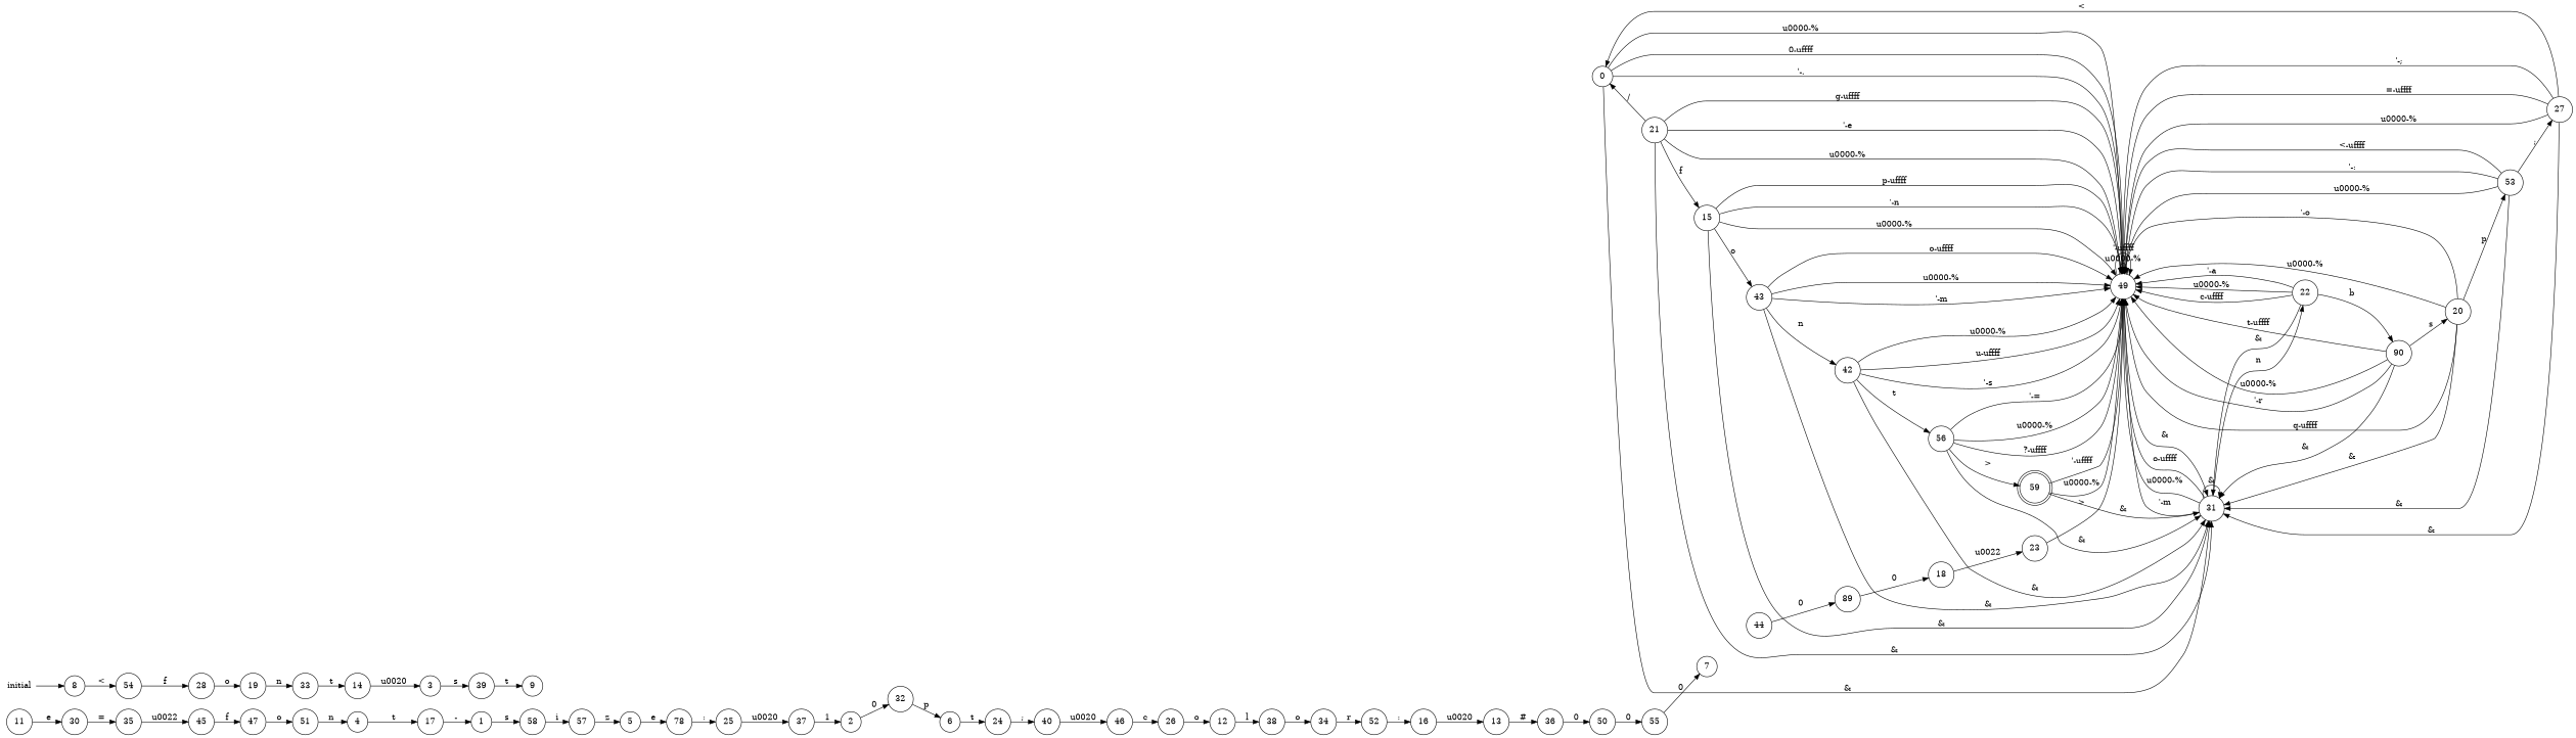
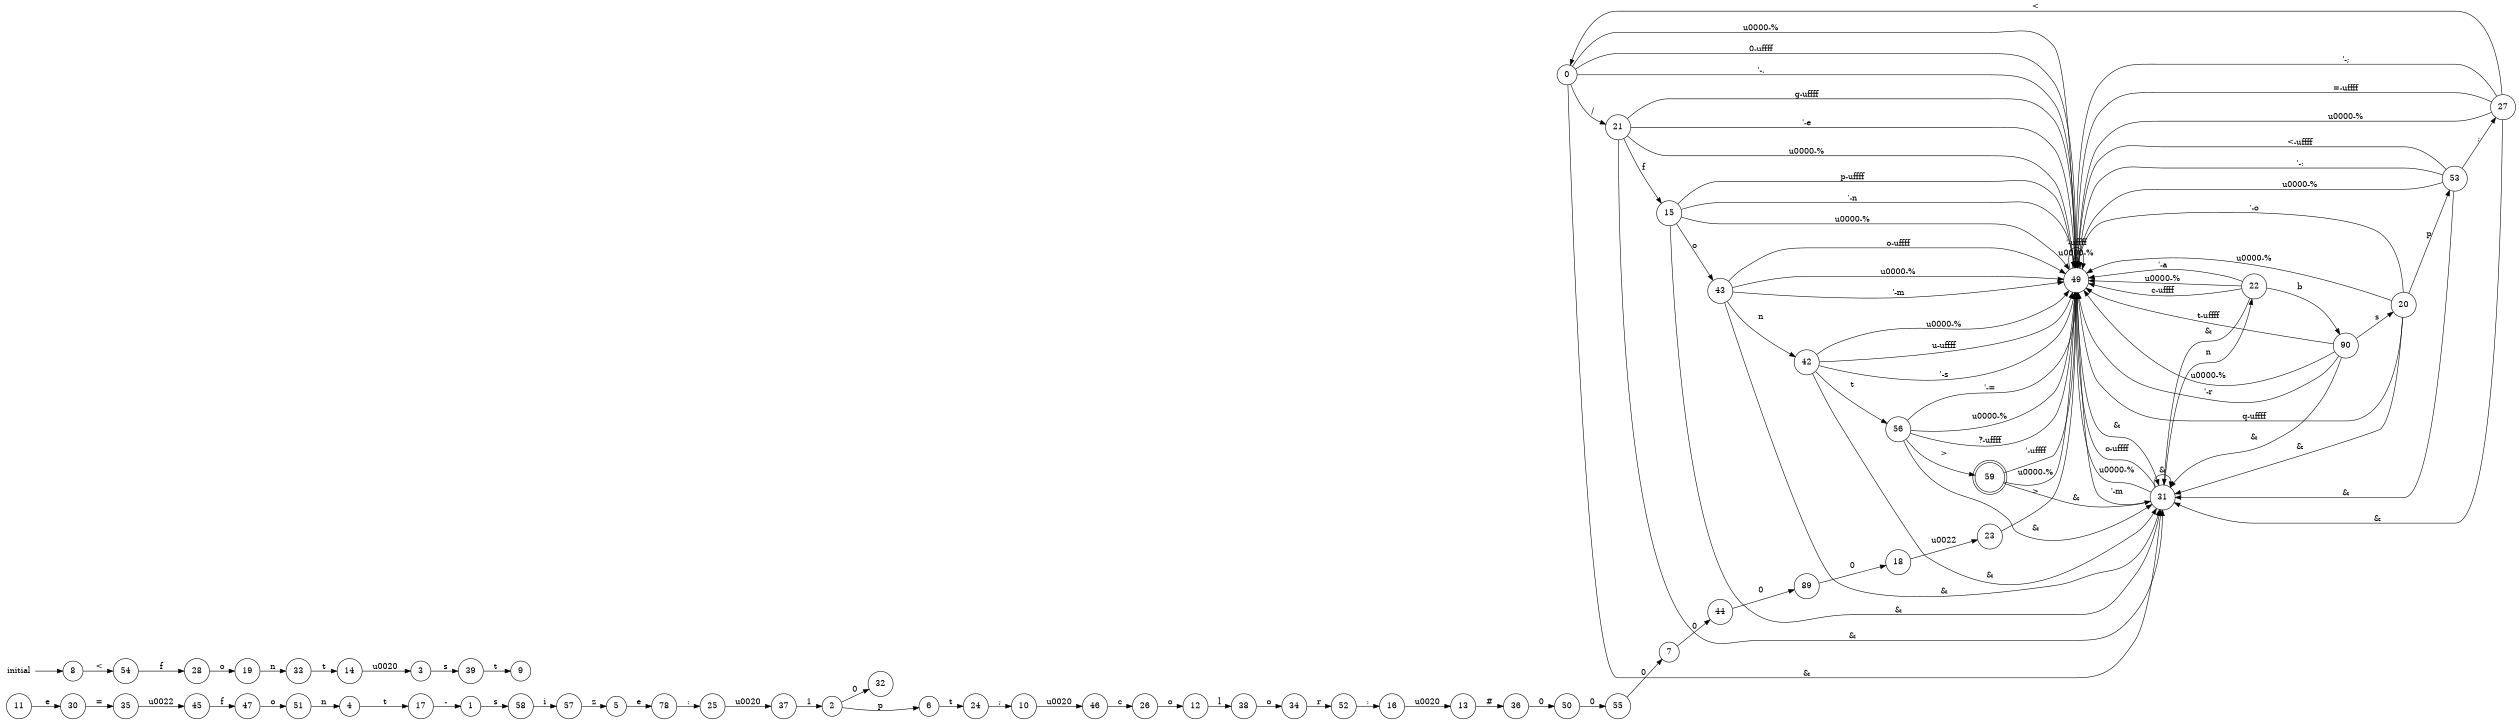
  digraph {
    rankdir=LR
    node [shape=circle]
    0
    49
    31
    21
    22
    15
    n7 [label=90]
    43
    1
    58
    57
    5
    2
    32
    6
    24
    3
    39
    9
    4
    17
    n22 [label=78]
    25
    37
-   40
+   40 [label=10]
    46
    7
    44
    n29 [label=89]
    18
    8
    54
    28
    initial [shape=plaintext]
    19
    11
    30
    20
    53
    27
    35
    45
    12
    38
    34
    52
    13
    36
    50
    55
    14
    42
    56
    16
    23
    33
    26
    47
    51
    59 [shape=doublecircle]
    0 -> 49 [label="'-."]
    0 -> 49 [label="\u0000-%"]
    0 -> 49 [label="0-\uffff"]
    0 -> 31 [label="&"]
-   21 -> 0 [label="/"]
+   0 -> 21 [label="/"]
    49 -> 49 [label="\u0000-%"]
    49 -> 49 [label="'-\uffff"]
    49 -> 31 [label="&"]
    31 -> 49 [label="o-\uffff"]
    31 -> 49 [label="\u0000-%"]
    31 -> 49 [label="'-m"]
    31 -> 31 [label="&"]
    31 -> 22 [label=n]
    21 -> 49 [label="g-\uffff"]
    21 -> 49 [label="'-e"]
    21 -> 49 [label="\u0000-%"]
    21 -> 31 [label="&"]
    21 -> 15 [label=f]
    22 -> 49 [label="'-a"]
    22 -> 49 [label="\u0000-%"]
    22 -> 49 [label="c-\uffff"]
    22 -> 31 [label="&"]
    22 -> n7 [label=b]
    15 -> 49 [label="p-\uffff"]
    15 -> 49 [label="'-n"]
    15 -> 49 [label="\u0000-%"]
    15 -> 31 [label="&"]
    15 -> 43 [label=o]
    n7 -> 49 [label="t-\uffff"]
    n7 -> 49 [label="\u0000-%"]
    n7 -> 49 [label="'-r"]
    n7 -> 31 [label="&"]
    n7 -> 20 [label=s]
    43 -> 49 [label="o-\uffff"]
    43 -> 49 [label="\u0000-%"]
    43 -> 49 [label="'-m"]
    43 -> 31 [label="&"]
    43 -> 42 [label=n]
    1 -> 58 [label=s]
    58 -> 57 [label=i]
    57 -> 5 [label=z]
    5 -> n22 [label=e]
    2 -> 32 [label=0]
-   32 -> 6 [label=p]
+   2 -> 6 [label=p]
    6 -> 24 [label=t]
    24 -> 40 [label=";"]
    3 -> 39 [label=s]
    39 -> 9 [label=t]
    4 -> 17 [label=t]
    17 -> 1 [label="-"]
    n22 -> 25 [label=":"]
    25 -> 37 [label="\u0020"]
    37 -> 2 [label=1]
    40 -> 46 [label="\u0020"]
    46 -> 26 [label=c]
+   7 -> 44 [label=0]
    44 -> n29 [label=0]
    n29 -> 18 [label=0]
    18 -> 23 [label="\u0022"]
    8 -> 54 [label="<"]
    54 -> 28 [label=f]
    28 -> 19 [label=o]
    initial -> 8
    19 -> 33 [label=n]
    11 -> 30 [label=e]
    30 -> 35 [label="="]
    20 -> 49 [label="q-\uffff"]
    20 -> 49 [label="'-o"]
    20 -> 49 [label="\u0000-%"]
    20 -> 31 [label="&"]
    20 -> 53 [label=p]
    53 -> 49 [label="<-\uffff"]
    53 -> 49 [label="'-:"]
    53 -> 49 [label="\u0000-%"]
    53 -> 31 [label="&"]
    53 -> 27 [label=";"]
    27 -> 0 [label="<"]
    27 -> 49 [label="'-;"]
    27 -> 49 [label="=-\uffff"]
    27 -> 49 [label="\u0000-%"]
    27 -> 31 [label="&"]
    35 -> 45 [label="\u0022"]
    45 -> 47 [label=f]
    12 -> 38 [label=l]
    38 -> 34 [label=o]
    34 -> 52 [label=r]
    52 -> 16 [label=":"]
    13 -> 36 [label="#"]
    36 -> 50 [label=0]
    50 -> 55 [label=0]
    55 -> 7 [label=0]
    14 -> 3 [label="\u0020"]
    42 -> 49 [label="\u0000-%"]
    42 -> 49 [label="u-\uffff"]
    42 -> 49 [label="'-s"]
    42 -> 31 [label="&"]
    42 -> 56 [label=t]
    56 -> 49 [label="'-="]
    56 -> 49 [label="\u0000-%"]
    56 -> 49 [label="?-\uffff"]
    56 -> 31 [label="&"]
    56 -> 59 [label=">"]
    16 -> 13 [label="\u0020"]
    23 -> 49 [label=">"]
    33 -> 14 [label=t]
    26 -> 12 [label=o]
    47 -> 51 [label=o]
    51 -> 4 [label=n]
    59 -> 49 [label="\u0000-%"]
    59 -> 49 [label="'-\uffff"]
    59 -> 31 [label="&"]
  }
